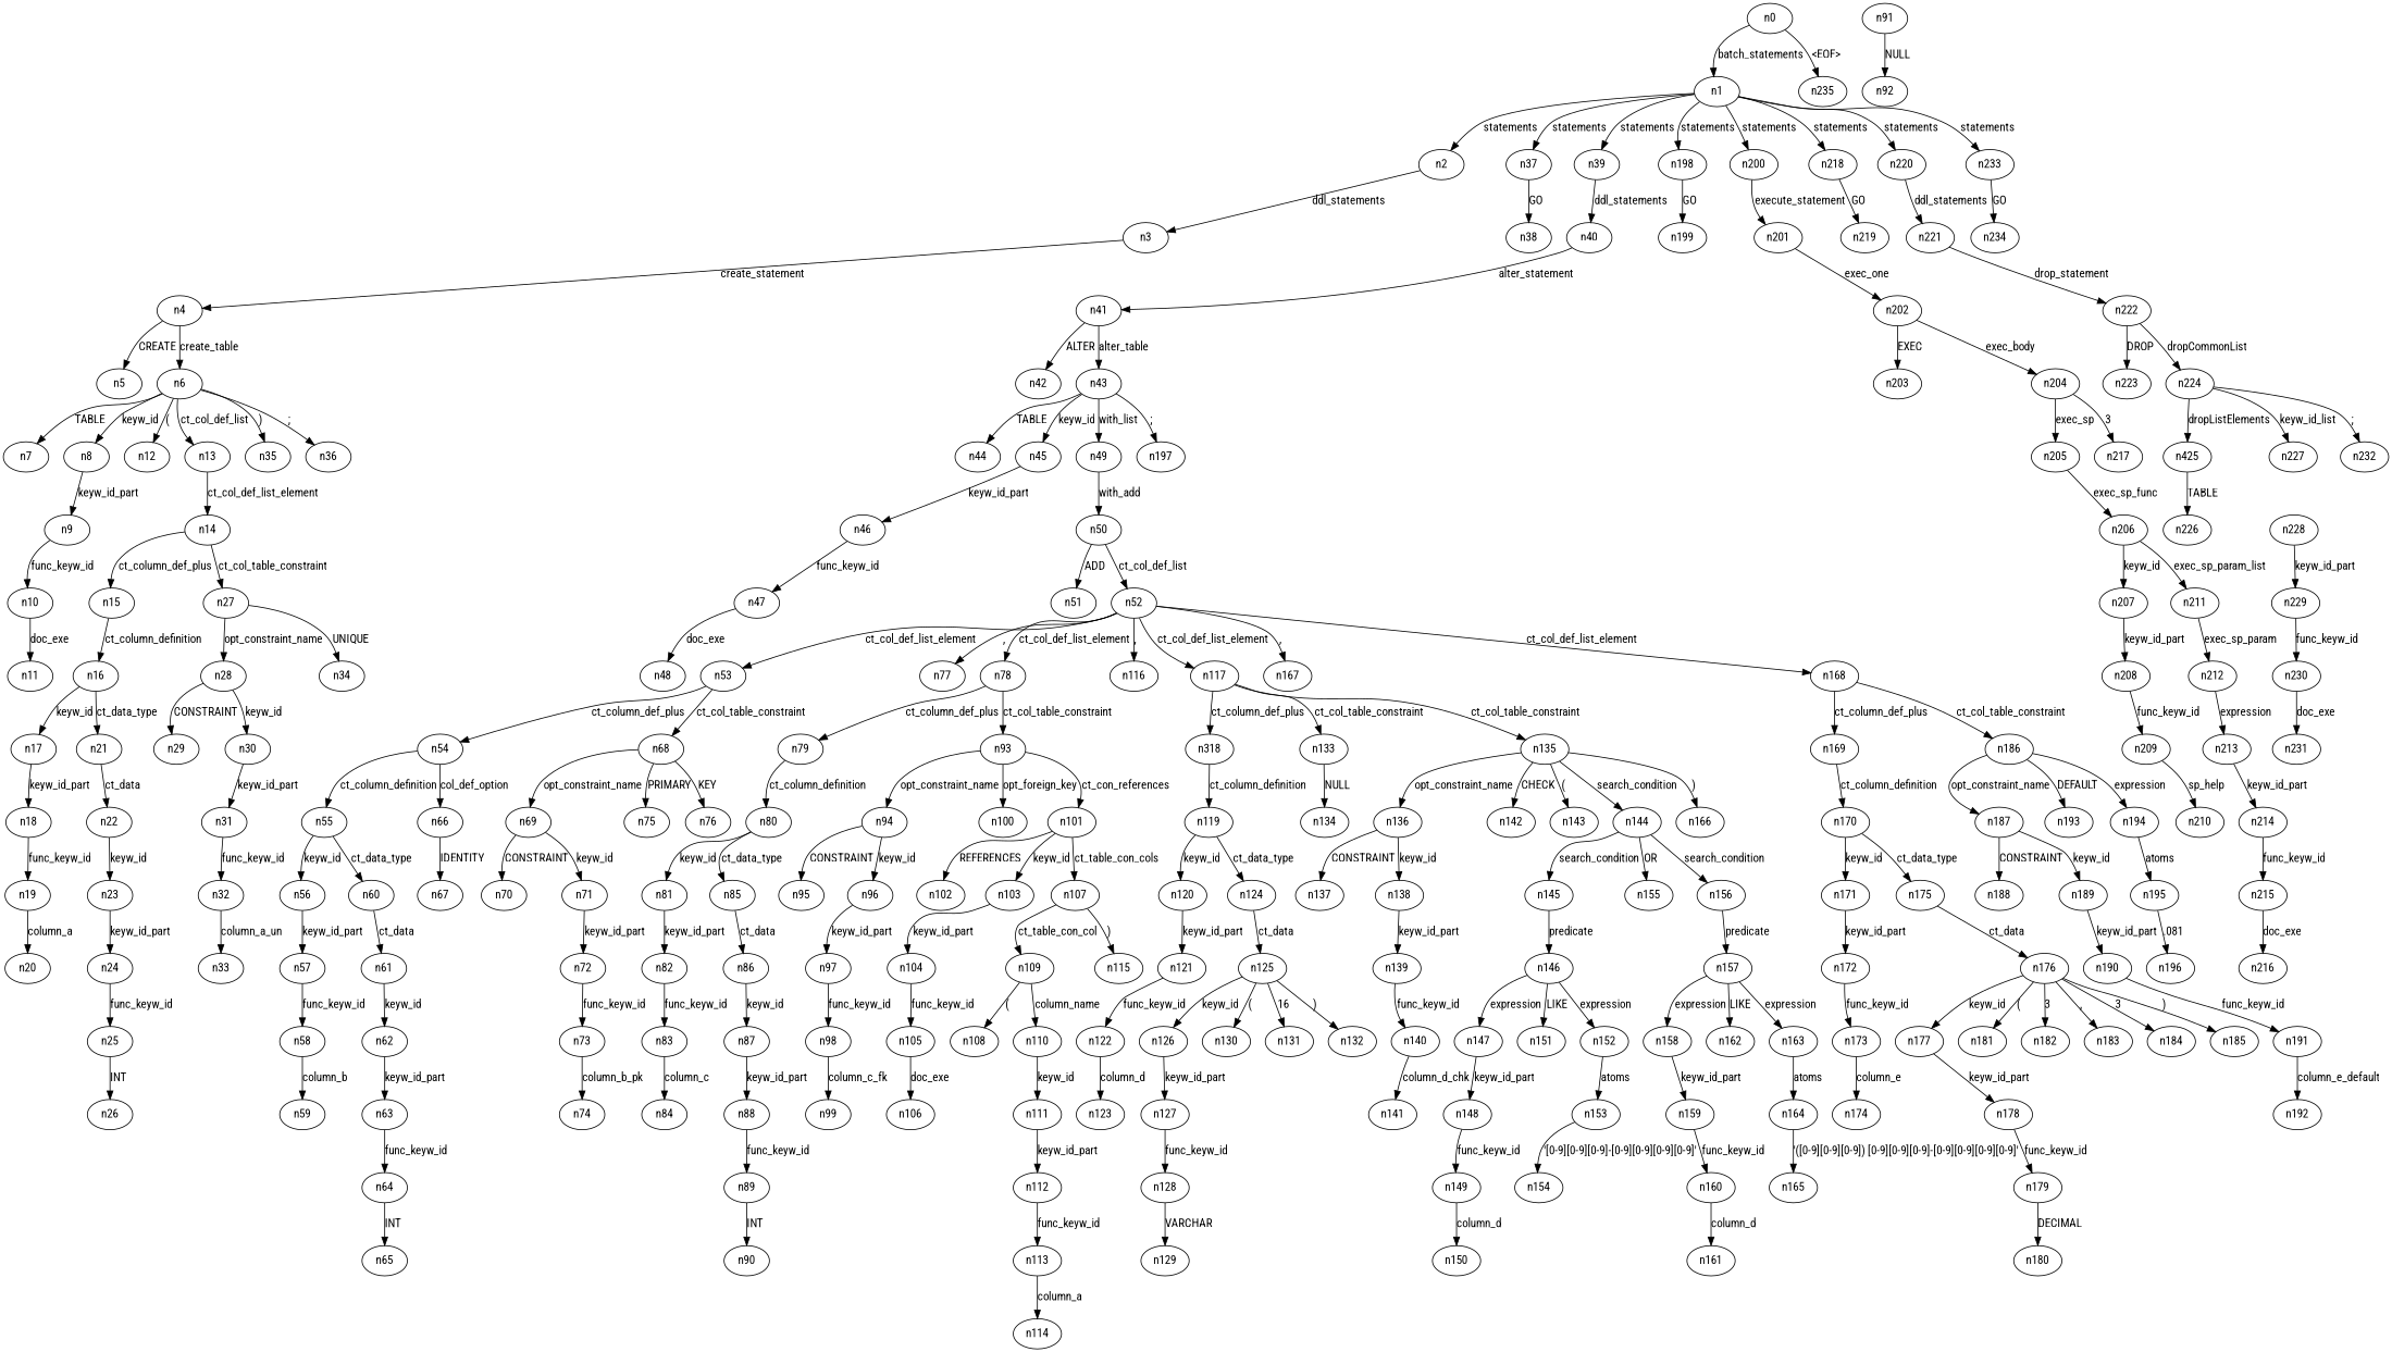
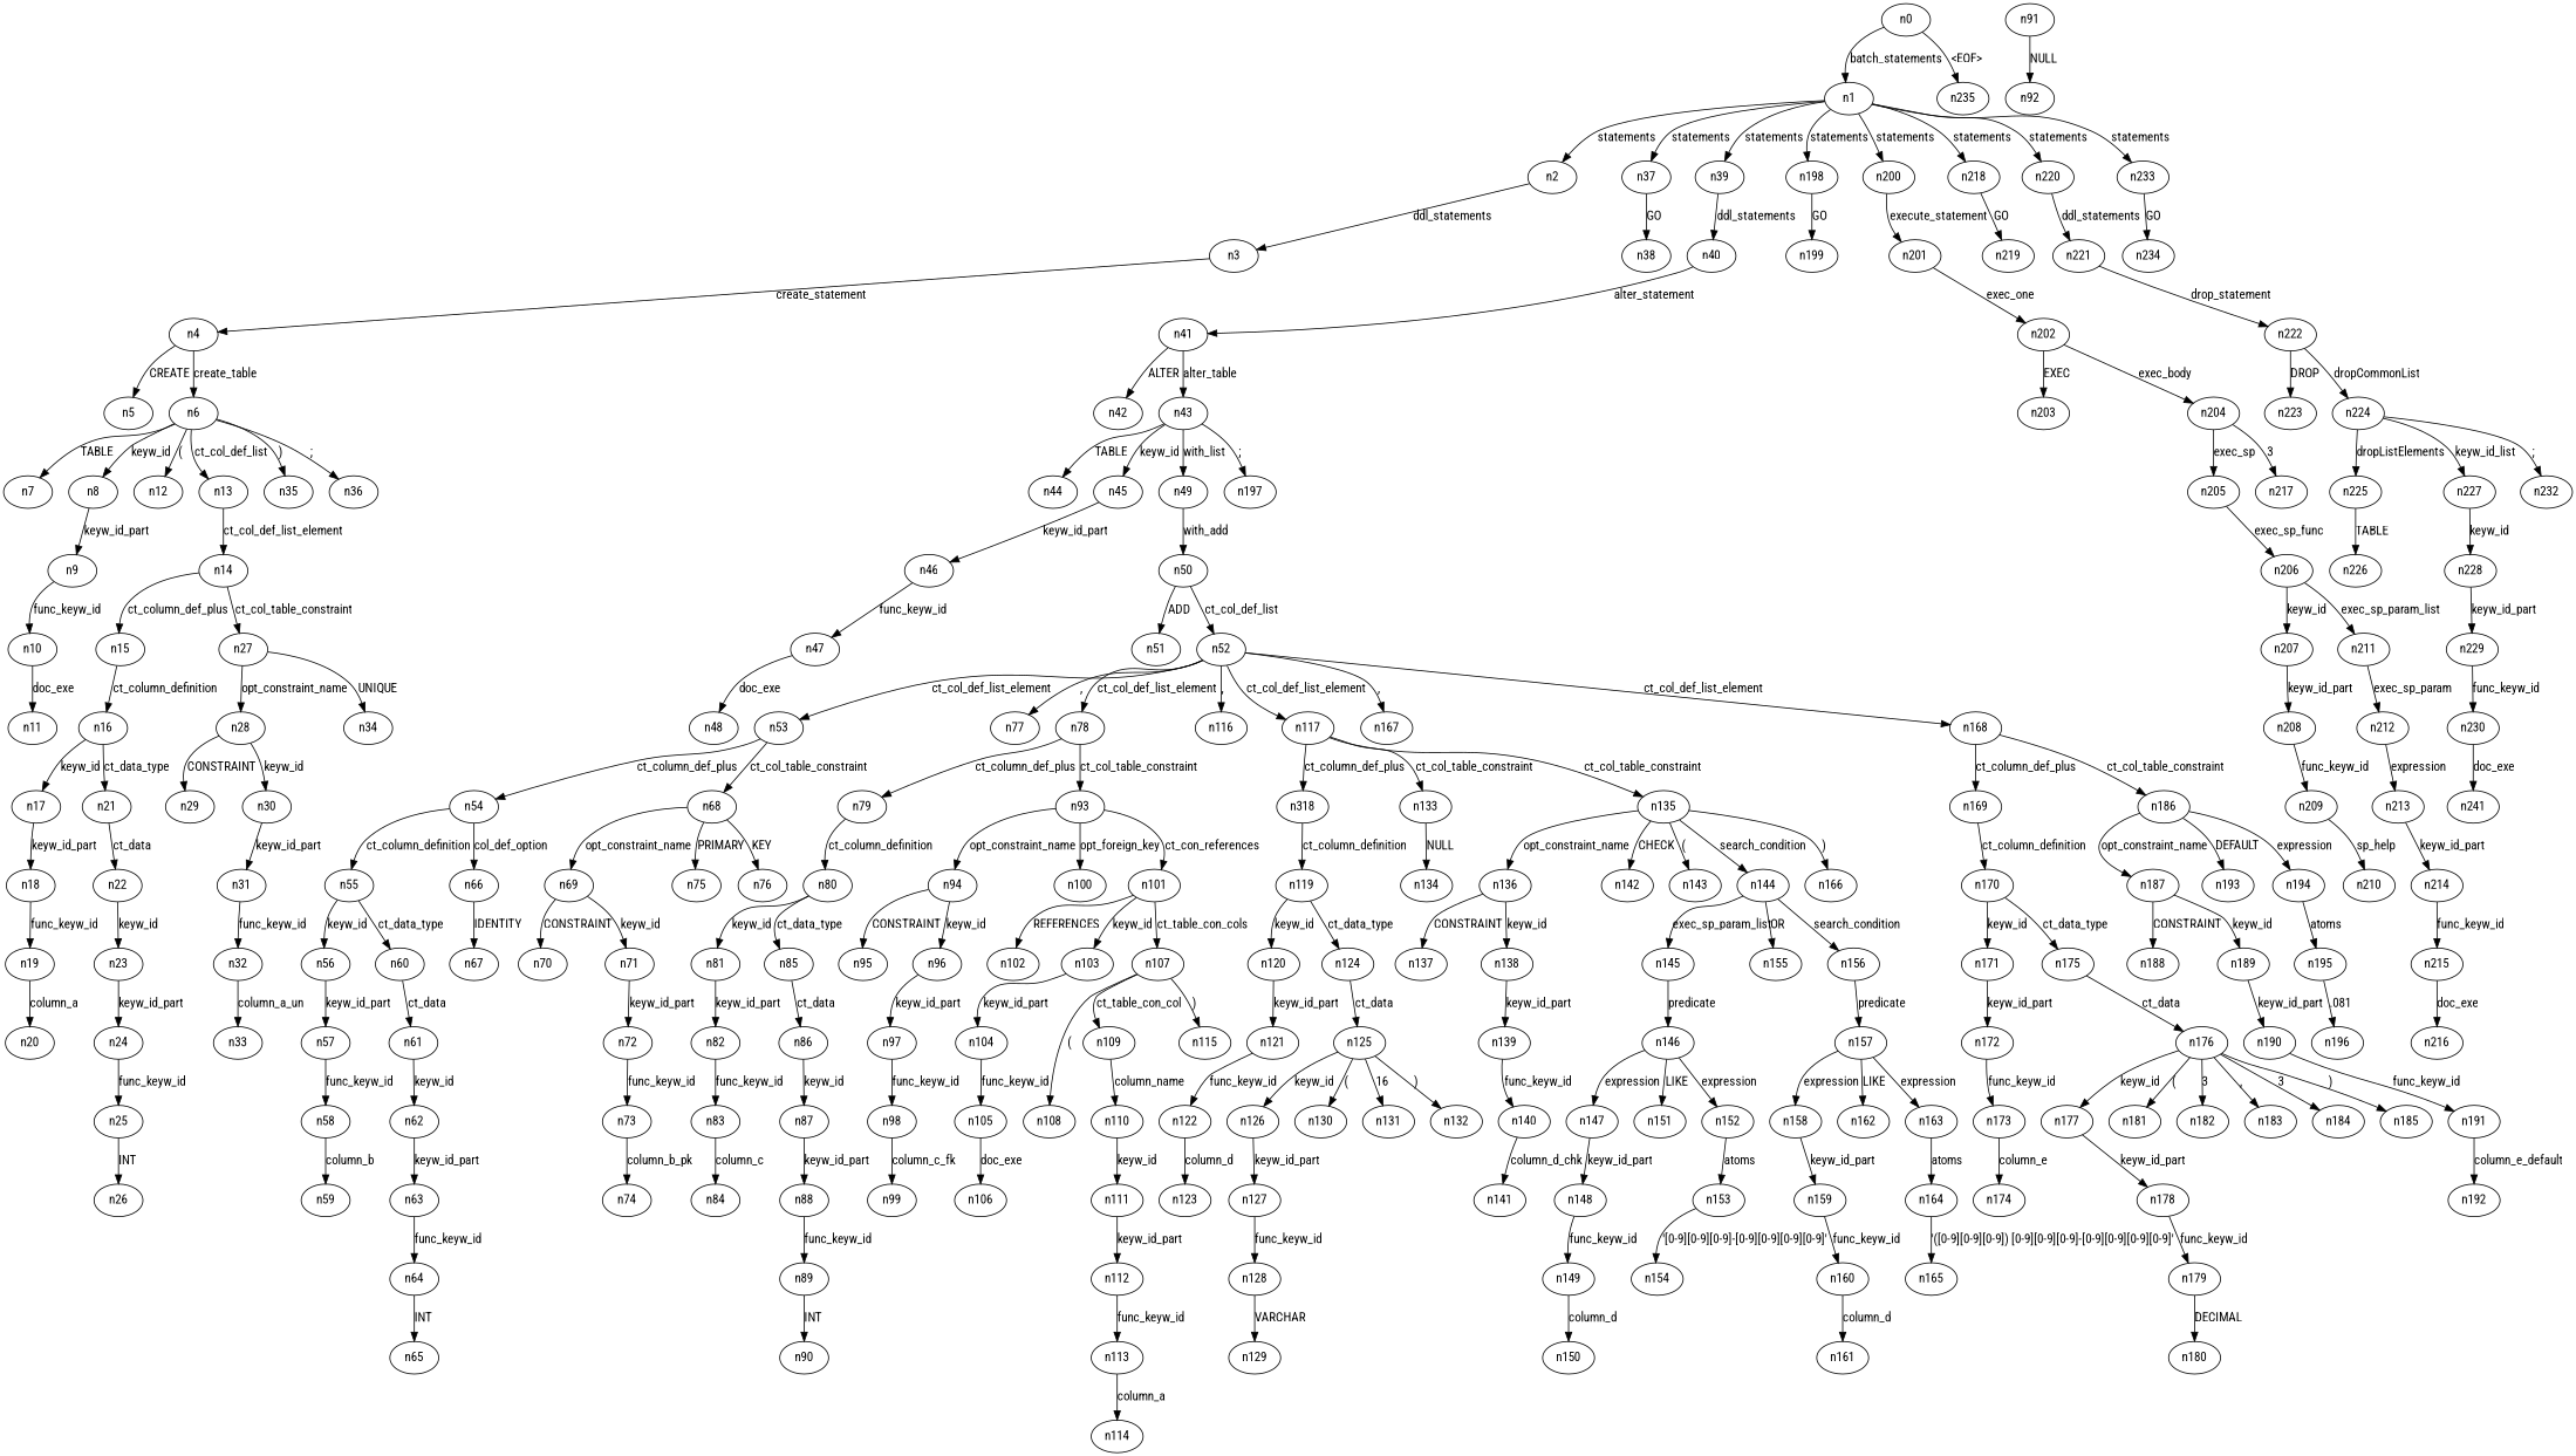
  digraph {
    fontname="Roboto Condensed"
    node [fontname="Roboto Condensed"]
    edge [fontname="Roboto Condensed"]
    n0
    n1
    n235
    n2
    n37
    n39
    n198
    n200
    n218
    n220
    n233
    n3
    n38
    n40
    n199
    n201
    n219
    n221
    n234
    n4
    n5
    n6
    n7
    n8
    n12
    n13
    n35
    n36
    n9
    n14
    n10
    n11
    n15
    n27
    n16
    n28
    n34
    n17
    n21
    n18
    n22
    n19
    n20
    n23
    n24
    n25
    n26
    n29
    n30
    n31
    n32
    n33
    n41
    n42
    n43
    n44
    n45
    n49
    n197
    n46
    n50
    n47
    n48
    n51
    n52
    n53
    n77
    n78
    n116
    n117
    n167
    n168
    n54
    n68
    n79
    n93
    n118 [label=n318]
    n133
    n135
    n169
    n186
    n55
    n66
    n69
    n75
    n76
    n56
    n60
    n67
    n57
    n61
    n58
    n59
    n62
    n63
    n64
    n65
    n70
    n71
    n72
    n73
    n74
    n80
    n91
    n92
    n94
    n100
    n101
    n81
    n85
    n82
    n86
    n83
    n84
    n87
    n88
    n89
    n90
    n95
    n96
    n102
    n103
    n107
    n97
    n98
    n99
    n104
    n108
    n109
    n115
    n105
    n106
    n110
    n111
    n112
    n113
    n114
    n119
    n134
    n136
    n142
    n143
    n144
    n166
    n120
    n124
    n121
    n125
    n122
    n123
    n126
    n130
    n131
    n132
    n127
    n128
    n129
    n137
    n138
    n145
    n155
    n156
    n139
    n140
    n141
    n146
    n157
    n147
    n151
    n152
    n148
    n153
    n149
    n150
    n154
    n158
    n162
    n163
    n159
    n164
    n160
    n161
    n165
    n170
    n187
    n193
    n194
    n171
    n175
    n172
    n176
    n173
    n174
    n177
    n181
    n182
    n183
    n184
    n185
    n178
    n179
    n180
    n188
    n189
    n195
    n190
    n191
    n192
    n196
    n202
    n203
    n204
    n205
    n217
    n206
    n207
    n211
    n208
    n212
    n209
    n210
    n213
    n214
    n215
    n216
    n222
    n223
    n224
-   n225 [label=n425]
+   n225
    n227
    n232
    n226
    n228
    n229
    n230
-   n231
+   n231 [label=n241]
    n0 -> n1 [label=batch_statements]
    n0 -> n235 [label="<EOF>"]
    n1 -> n2 [label=statements]
    n1 -> n37 [label=statements]
    n1 -> n39 [label=statements]
    n1 -> n198 [label=statements]
    n1 -> n200 [label=statements]
    n1 -> n218 [label=statements]
    n1 -> n220 [label=statements]
    n1 -> n233 [label=statements]
    n2 -> n3 [label=ddl_statements]
    n37 -> n38 [label=GO]
    n39 -> n40 [label=ddl_statements]
    n198 -> n199 [label=GO]
    n200 -> n201 [label=execute_statement]
    n218 -> n219 [label=GO]
    n220 -> n221 [label=ddl_statements]
    n233 -> n234 [label=GO]
    n3 -> n4 [label=create_statement]
    n40 -> n41 [label=alter_statement]
    n201 -> n202 [label=exec_one]
    n221 -> n222 [label=drop_statement]
    n4 -> n5 [label=CREATE]
    n4 -> n6 [label=create_table]
    n6 -> n7 [label=TABLE]
    n6 -> n8 [label=keyw_id]
    n6 -> n12 [label="("]
    n6 -> n13 [label=ct_col_def_list]
    n6 -> n35 [label=")"]
    n6 -> n36 [label=";"]
    n8 -> n9 [label=keyw_id_part]
    n13 -> n14 [label=ct_col_def_list_element]
    n9 -> n10 [label=func_keyw_id]
    n14 -> n15 [label=ct_column_def_plus]
    n14 -> n27 [label=ct_col_table_constraint]
    n10 -> n11 [label=doc_exe]
    n15 -> n16 [label=ct_column_definition]
    n27 -> n28 [label=opt_constraint_name]
    n27 -> n34 [label=UNIQUE]
    n16 -> n17 [label=keyw_id]
    n16 -> n21 [label=ct_data_type]
    n28 -> n29 [label=CONSTRAINT]
    n28 -> n30 [label=keyw_id]
    n17 -> n18 [label=keyw_id_part]
    n21 -> n22 [label=ct_data]
    n18 -> n19 [label=func_keyw_id]
    n22 -> n23 [label=keyw_id]
    n19 -> n20 [label=column_a]
    n23 -> n24 [label=keyw_id_part]
    n24 -> n25 [label=func_keyw_id]
    n25 -> n26 [label=INT]
    n30 -> n31 [label=keyw_id_part]
    n31 -> n32 [label=func_keyw_id]
    n32 -> n33 [label=column_a_un]
    n41 -> n42 [label=ALTER]
    n41 -> n43 [label=alter_table]
    n43 -> n44 [label=TABLE]
    n43 -> n45 [label=keyw_id]
    n43 -> n49 [label=with_list]
    n43 -> n197 [label=";"]
    n45 -> n46 [label=keyw_id_part]
    n49 -> n50 [label=with_add]
    n46 -> n47 [label=func_keyw_id]
    n50 -> n51 [label=ADD]
    n50 -> n52 [label=ct_col_def_list]
    n47 -> n48 [label=doc_exe]
    n52 -> n53 [label=ct_col_def_list_element]
    n52 -> n77 [label=","]
    n52 -> n78 [label=ct_col_def_list_element]
    n52 -> n116 [label=","]
    n52 -> n117 [label=ct_col_def_list_element]
    n52 -> n167 [label=","]
    n52 -> n168 [label=ct_col_def_list_element]
    n53 -> n54 [label=ct_column_def_plus]
    n53 -> n68 [label=ct_col_table_constraint]
    n78 -> n79 [label=ct_column_def_plus]
    n78 -> n93 [label=ct_col_table_constraint]
    n117 -> n118 [label=ct_column_def_plus]
    n117 -> n133 [label=ct_col_table_constraint]
    n117 -> n135 [label=ct_col_table_constraint]
    n168 -> n169 [label=ct_column_def_plus]
    n168 -> n186 [label=ct_col_table_constraint]
    n54 -> n55 [label=ct_column_definition]
    n54 -> n66 [label=col_def_option]
    n68 -> n69 [label=opt_constraint_name]
    n68 -> n75 [label=PRIMARY]
    n68 -> n76 [label=KEY]
    n79 -> n80 [label=ct_column_definition]
    n93 -> n94 [label=opt_constraint_name]
    n93 -> n100 [label=opt_foreign_key]
    n93 -> n101 [label=ct_con_references]
    n118 -> n119 [label=ct_column_definition]
    n133 -> n134 [label=NULL]
    n135 -> n136 [label=opt_constraint_name]
    n135 -> n142 [label=CHECK]
    n135 -> n143 [label="("]
    n135 -> n144 [label=search_condition]
    n135 -> n166 [label=")"]
    n169 -> n170 [label=ct_column_definition]
    n186 -> n187 [label=opt_constraint_name]
    n186 -> n193 [label=DEFAULT]
    n186 -> n194 [label=expression]
    n55 -> n56 [label=keyw_id]
    n55 -> n60 [label=ct_data_type]
    n66 -> n67 [label=IDENTITY]
    n69 -> n70 [label=CONSTRAINT]
    n69 -> n71 [label=keyw_id]
    n56 -> n57 [label=keyw_id_part]
    n60 -> n61 [label=ct_data]
    n57 -> n58 [label=func_keyw_id]
    n61 -> n62 [label=keyw_id]
    n58 -> n59 [label=column_b]
    n62 -> n63 [label=keyw_id_part]
    n63 -> n64 [label=func_keyw_id]
    n64 -> n65 [label=INT]
    n71 -> n72 [label=keyw_id_part]
    n72 -> n73 [label=func_keyw_id]
    n73 -> n74 [label=column_b_pk]
    n80 -> n81 [label=keyw_id]
    n80 -> n85 [label=ct_data_type]
    n91 -> n92 [label=NULL]
    n94 -> n95 [label=CONSTRAINT]
    n94 -> n96 [label=keyw_id]
    n101 -> n102 [label=REFERENCES]
    n101 -> n103 [label=keyw_id]
    n101 -> n107 [label=ct_table_con_cols]
    n81 -> n82 [label=keyw_id_part]
    n85 -> n86 [label=ct_data]
    n82 -> n83 [label=func_keyw_id]
    n86 -> n87 [label=keyw_id]
    n83 -> n84 [label=column_c]
    n87 -> n88 [label=keyw_id_part]
    n88 -> n89 [label=func_keyw_id]
    n89 -> n90 [label=INT]
    n96 -> n97 [label=keyw_id_part]
    n103 -> n104 [label=keyw_id_part]
-   n109 -> n108 [label="("]
+   n107 -> n108 [label="("]
    n107 -> n109 [label=ct_table_con_col]
    n107 -> n115 [label=")"]
    n97 -> n98 [label=func_keyw_id]
    n98 -> n99 [label=column_c_fk]
    n104 -> n105 [label=func_keyw_id]
    n109 -> n110 [label=column_name]
    n105 -> n106 [label=doc_exe]
    n110 -> n111 [label=keyw_id]
    n111 -> n112 [label=keyw_id_part]
    n112 -> n113 [label=func_keyw_id]
    n113 -> n114 [label=column_a]
    n119 -> n120 [label=keyw_id]
    n119 -> n124 [label=ct_data_type]
    n136 -> n137 [label=CONSTRAINT]
    n136 -> n138 [label=keyw_id]
-   n144 -> n145 [label=search_condition]
+   n144 -> n145 [label=exec_sp_param_list]
    n144 -> n155 [label=OR]
    n144 -> n156 [label=search_condition]
    n120 -> n121 [label=keyw_id_part]
    n124 -> n125 [label=ct_data]
    n121 -> n122 [label=func_keyw_id]
    n125 -> n126 [label=keyw_id]
    n125 -> n130 [label="("]
    n125 -> n131 [label=16]
    n125 -> n132 [label=")"]
    n122 -> n123 [label=column_d]
    n126 -> n127 [label=keyw_id_part]
    n127 -> n128 [label=func_keyw_id]
    n128 -> n129 [label=VARCHAR]
    n138 -> n139 [label=keyw_id_part]
    n145 -> n146 [label=predicate]
    n156 -> n157 [label=predicate]
    n139 -> n140 [label=func_keyw_id]
    n140 -> n141 [label=column_d_chk]
    n146 -> n147 [label=expression]
    n146 -> n151 [label=LIKE]
    n146 -> n152 [label=expression]
    n157 -> n158 [label=expression]
    n157 -> n162 [label=LIKE]
    n157 -> n163 [label=expression]
    n147 -> n148 [label=keyw_id_part]
    n152 -> n153 [label=atoms]
    n148 -> n149 [label=func_keyw_id]
    n153 -> n154 [label="'[0-9][0-9][0-9]-[0-9][0-9][0-9][0-9]'"]
    n149 -> n150 [label=column_d]
    n158 -> n159 [label=keyw_id_part]
    n163 -> n164 [label=atoms]
    n159 -> n160 [label=func_keyw_id]
    n164 -> n165 [label="'([0-9][0-9][0-9]) [0-9][0-9][0-9]-[0-9][0-9][0-9][0-9]'"]
    n160 -> n161 [label=column_d]
    n170 -> n171 [label=keyw_id]
    n170 -> n175 [label=ct_data_type]
    n187 -> n188 [label=CONSTRAINT]
    n187 -> n189 [label=keyw_id]
    n194 -> n195 [label=atoms]
    n171 -> n172 [label=keyw_id_part]
    n175 -> n176 [label=ct_data]
    n172 -> n173 [label=func_keyw_id]
    n176 -> n177 [label=keyw_id]
    n176 -> n181 [label="("]
    n176 -> n182 [label=3]
    n176 -> n183 [label=","]
    n176 -> n184 [label=3]
    n176 -> n185 [label=")"]
    n173 -> n174 [label=column_e]
    n177 -> n178 [label=keyw_id_part]
    n178 -> n179 [label=func_keyw_id]
    n179 -> n180 [label=DECIMAL]
    n189 -> n190 [label=keyw_id_part]
    n195 -> n196 [label=.081]
    n190 -> n191 [label=func_keyw_id]
    n191 -> n192 [label=column_e_default]
    n202 -> n203 [label=EXEC]
    n202 -> n204 [label=exec_body]
    n204 -> n205 [label=exec_sp]
    n204 -> n217 [label=3]
    n205 -> n206 [label=exec_sp_func]
    n206 -> n207 [label=keyw_id]
    n206 -> n211 [label=exec_sp_param_list]
    n207 -> n208 [label=keyw_id_part]
    n211 -> n212 [label=exec_sp_param]
    n208 -> n209 [label=func_keyw_id]
    n212 -> n213 [label=expression]
    n209 -> n210 [label=sp_help]
    n213 -> n214 [label=keyw_id_part]
    n214 -> n215 [label=func_keyw_id]
    n215 -> n216 [label=doc_exe]
    n222 -> n223 [label=DROP]
    n222 -> n224 [label=dropCommonList]
    n224 -> n225 [label=dropListElements]
    n224 -> n227 [label=keyw_id_list]
    n224 -> n232 [label=";"]
    n225 -> n226 [label=TABLE]
+   n227 -> n228 [label=keyw_id]
    n228 -> n229 [label=keyw_id_part]
    n229 -> n230 [label=func_keyw_id]
    n230 -> n231 [label=doc_exe]
  }
